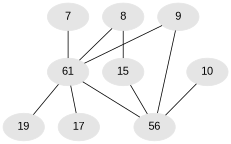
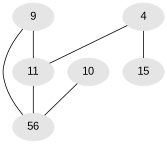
  graph {
    fontname="Liberation Sans"
    node [color=gray90 fontname="Liberation Sans" style=filled]
    edge [fontname="Liberation Sans" weight=1.0]
-   7
-   11 [label=61]
+   11
    n3 [label=56]
-   17
-   19
-   8
+   8 [label=4]
    15
    9
    n9 [label=10]
-   7 -- 11 [weight=2.0]
    11 -- n3
-   11 -- 17
-   11 -- 19
    8 -- 11
    8 -- 15 [weight=3.0]
-   15 -- n3
    9 -- 11 [weight=2.0]
    9 -- n3
    n9 -- n3
  }
